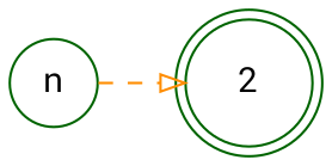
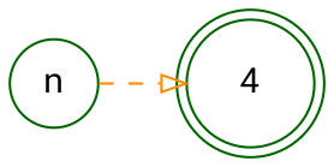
  digraph {
    rankdir=LR
    fontname="Roboto Mono"
    node [color=darkgreen fontname="Roboto Mono"]
-   2 [shape=doublecircle]
+   2 [shape=doublecircle label=4]
    n [shape=circle]
    n -> 2 [color=darkorange style=dashed arrowhead=onormal fontname="Roboto Mono"]
  }
